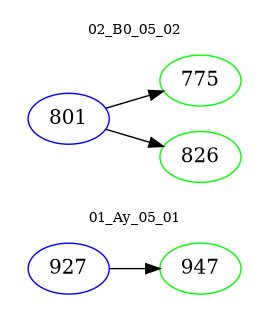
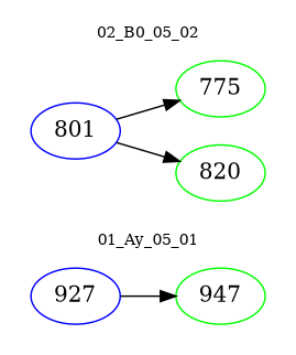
  digraph {
    rankdir=LR
    node [color=green]
    edge [color=black]
    n1 [color=blue label=927]
    n2 [label=947]
    n3 [color=blue label=801]
-   n4 [label=826]
+   n4 [label=820]
    n5 [label=775]
    subgraph cluster_1 {
      color=white
      fontsize=10
      label="01_Ay_05_01"
      n1
      n2
    }
    subgraph cluster_2 {
      color=white
      fontsize=10
      label="02_B0_05_02"
      n3
      n4
      n5
    }
    n1 -> n2
    n3 -> n4
    n3 -> n5
  }
